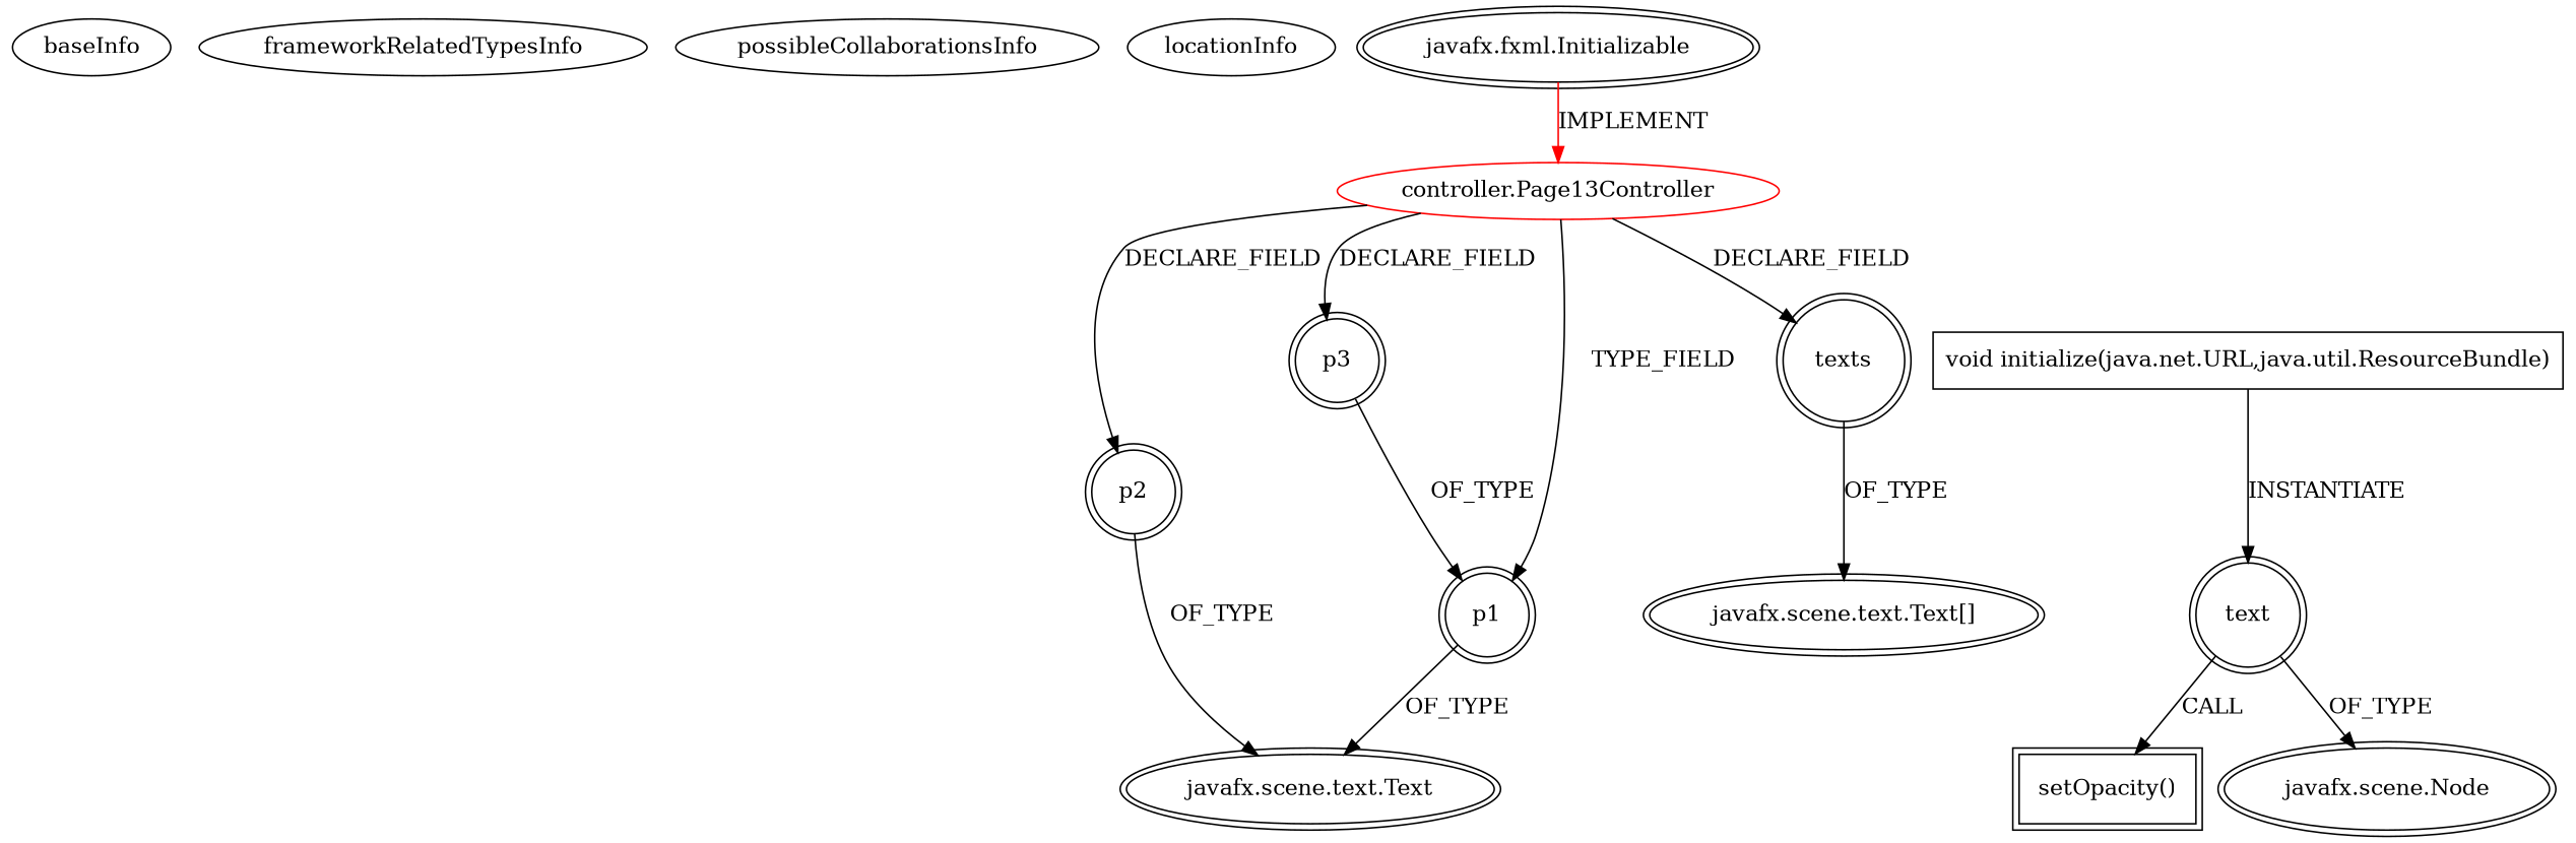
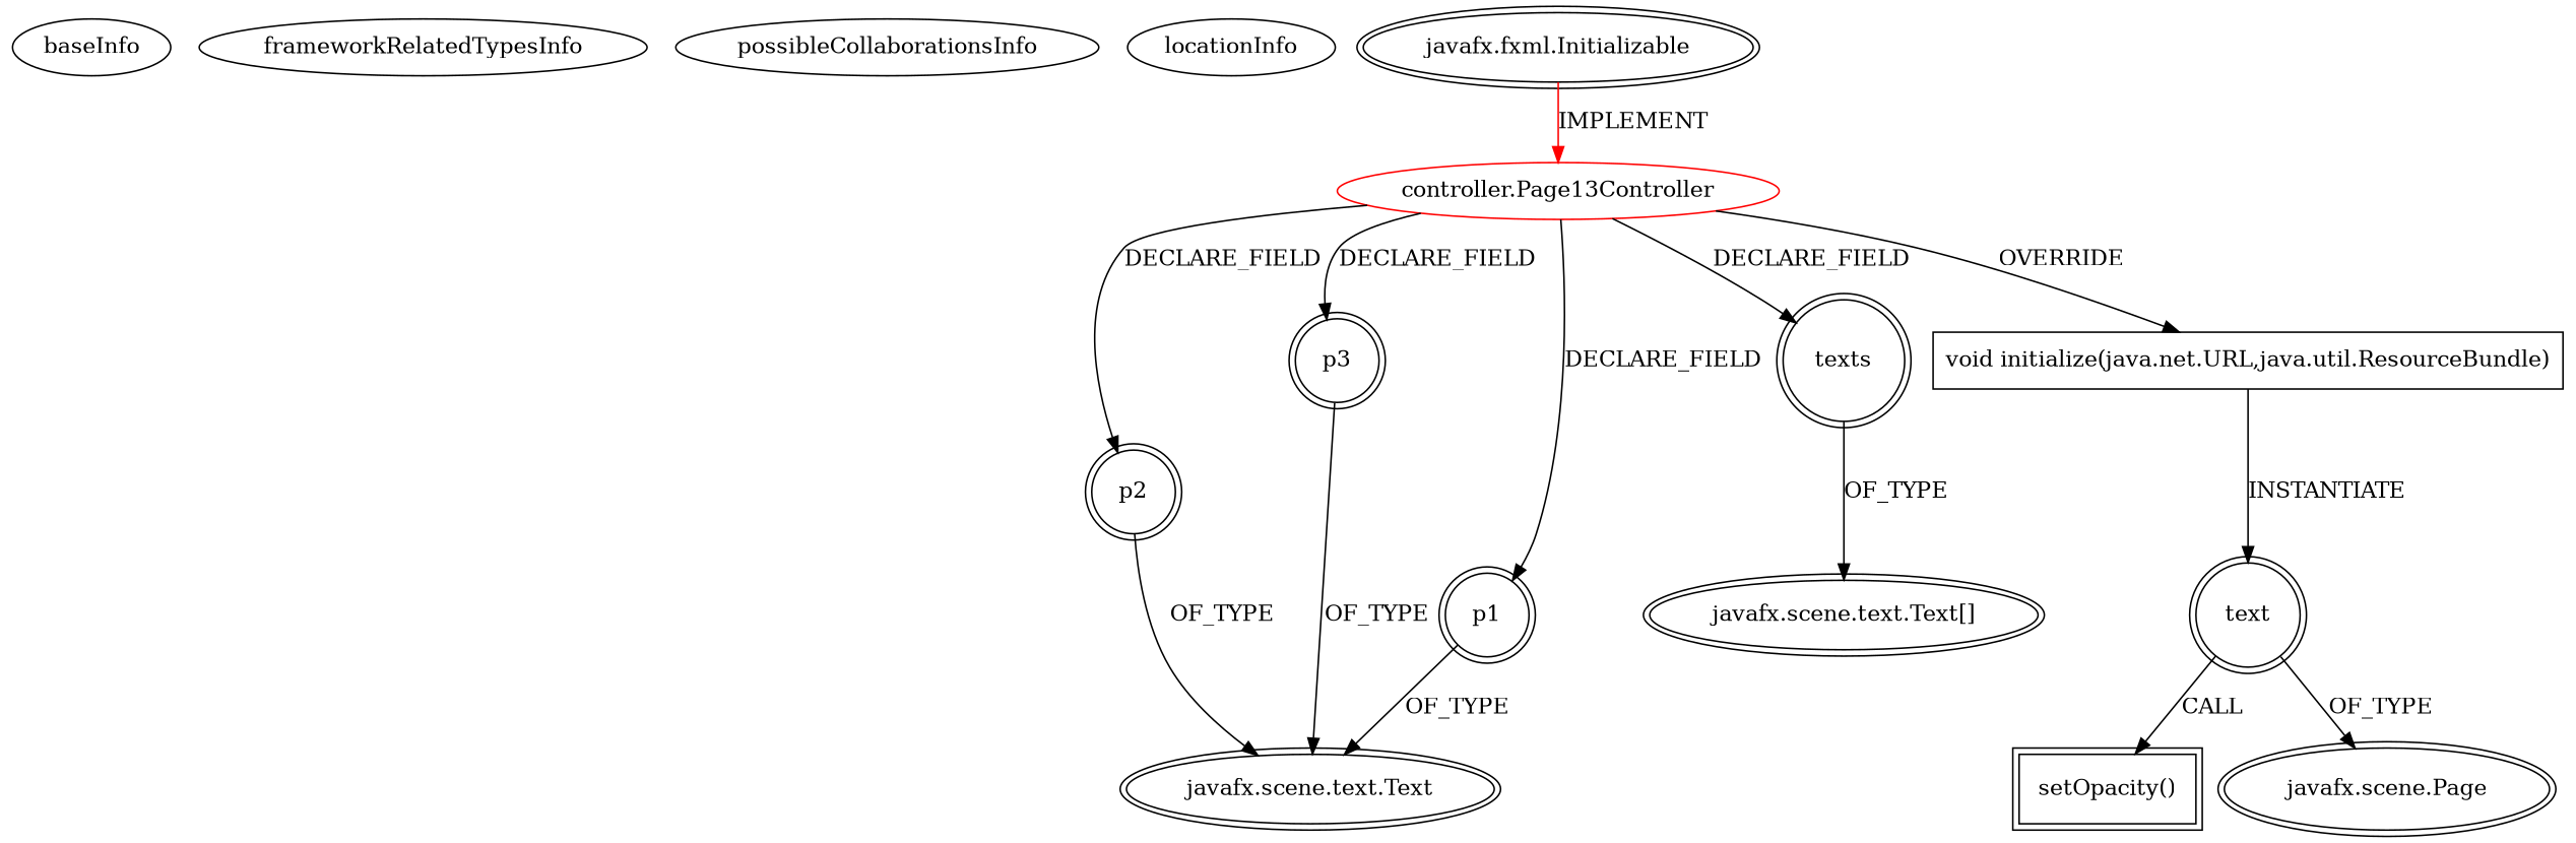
  digraph {
    node [isFrameworkType=true peripheries=2]
    baseInfo [category=extension_graph graphId=4587 isAnonymous=false possibleRelation=false isFrameworkType="" peripheries=""]
    frameworkRelatedTypesInfo [0="javafx.fxml.Initializable" isFrameworkType="" peripheries=""]
    possibleCollaborationsInfo [isFrameworkType="" peripheries=""]
    locationInfo [contextSignature=Page13Controller filePath="/tomoTaka01-JavaOne2013Presentation/JavaOne2013Presentation-master/src/controller/Page13Controller.java" graphId=4587 projectName="tomoTaka01-JavaOne2013Presentation" isFrameworkType="" peripheries=""]
    n5 [color=red isFrameworkType=false label="controller.Page13Controller" vertexType=ROOT_CLIENT_CLASS_DECLARATION peripheries=""]
    n6 [label=p1 shape=circle vertexType=FIELD_DECLARATION]
    n7 [label=p2 shape=circle vertexType=FIELD_DECLARATION]
    n8 [label=p3 shape=circle vertexType=FIELD_DECLARATION]
    n9 [label=texts shape=circle vertexType=FIELD_DECLARATION]
    n10 [isFrameworkType=false label="void initialize(java.net.URL,java.util.ResourceBundle)" shape=box vertexType=OVERRIDING_METHOD_DECLARATION peripheries=""]
    n11 [label="javafx.fxml.Initializable" vertexType=FRAMEWORK_INTERFACE_TYPE]
    n12 [label="javafx.scene.text.Text" vertexType=FRAMEWORK_CLASS_TYPE]
    n13 [label="javafx.scene.text.Text[]" vertexType=FRAMEWORK_CLASS_TYPE]
    n14 [label=text shape=circle vertexType=VARIABLE_EXPRESION]
-   n15 [label="javafx.scene.Node" vertexType=FRAMEWORK_CLASS_TYPE]
+   n15 [label="javafx.scene.Page" vertexType=FRAMEWORK_CLASS_TYPE]
    n16 [label="setOpacity()" shape=box vertexType=INSIDE_CALL]
-   n5 -> n6 [label=TYPE_FIELD]
+   n5 -> n6 [label=DECLARE_FIELD]
    n5 -> n7 [label=DECLARE_FIELD]
    n5 -> n8 [label=DECLARE_FIELD]
    n5 -> n9 [label=DECLARE_FIELD]
+   n5 -> n10 [label=OVERRIDE]
    n6 -> n12 [label=OF_TYPE]
    n7 -> n12 [label=OF_TYPE]
-   n8 -> n6 [label=OF_TYPE]
+   n8 -> n12 [label=OF_TYPE]
    n9 -> n13 [label=OF_TYPE]
    n10 -> n14 [label=INSTANTIATE]
    n11 -> n5 [color=red label=IMPLEMENT]
    n14 -> n15 [label=OF_TYPE]
    n14 -> n16 [label=CALL]
  }
